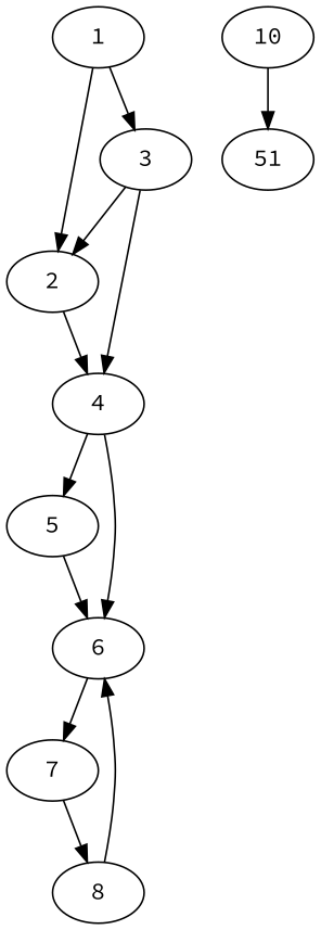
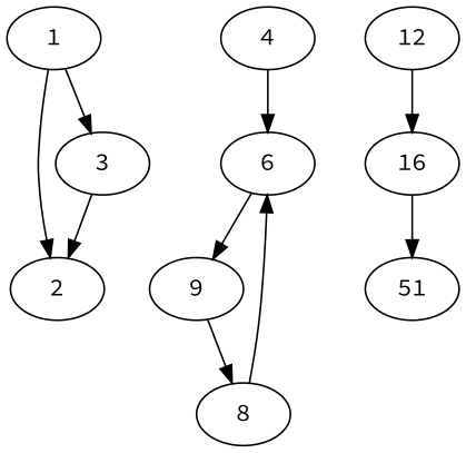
  digraph {
    fontname="Source Code Pro"
    node [fontname="Source Code Pro"]
    edge [fontname="Source Code Pro"]
    1
    2
    3
    4
-   5
    6
-   7
+   7 [label=9]
    8
    n9 [label=51]
-   10
+   10 [label=16]
+   12
    1 -> 2
    1 -> 3
-   2 -> 4
    3 -> 2
-   3 -> 4
-   4 -> 5
    4 -> 6
-   5 -> 6
    6 -> 7
    7 -> 8
    8 -> 6
    10 -> n9
+   12 -> 10
  }
